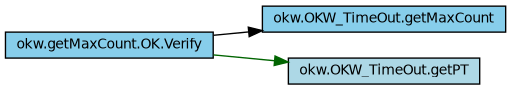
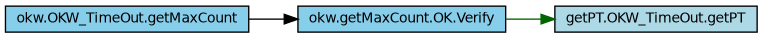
  digraph {
    rankdir=LR
    node [color=black fillcolor=skyblue fontname=Helvetica fontsize=10 shape=record style=filled]
    edge [fontname=Helvetica fontsize=10 labelfontname=Helvetica labelfontsize=10 style=solid]
    n1 [fontcolor=black height=0.2 label="okw.getMaxCount.OK.Verify" width=0.4]
    n2 [height=0.2 label="okw.OKW_TimeOut.getMaxCount" width=0.4]
-   n3 [fillcolor=lightblue height=0.2 label="okw.OKW_TimeOut.getPT" width=0.4]
-   n1 -> n2 [color=black]
+   n3 [fillcolor=lightblue height=0.2 label="getPT.OKW_TimeOut.getPT" width=0.4]
+   n2 -> n1 [color=black]
    n1 -> n3 [color=darkgreen]
  }
